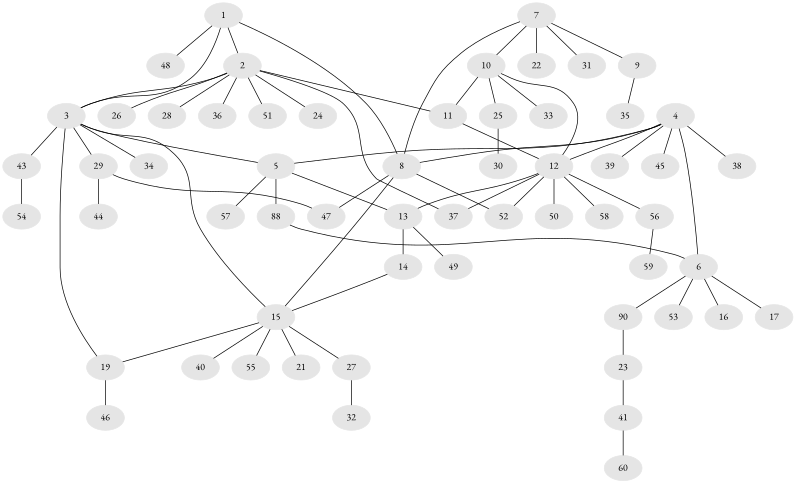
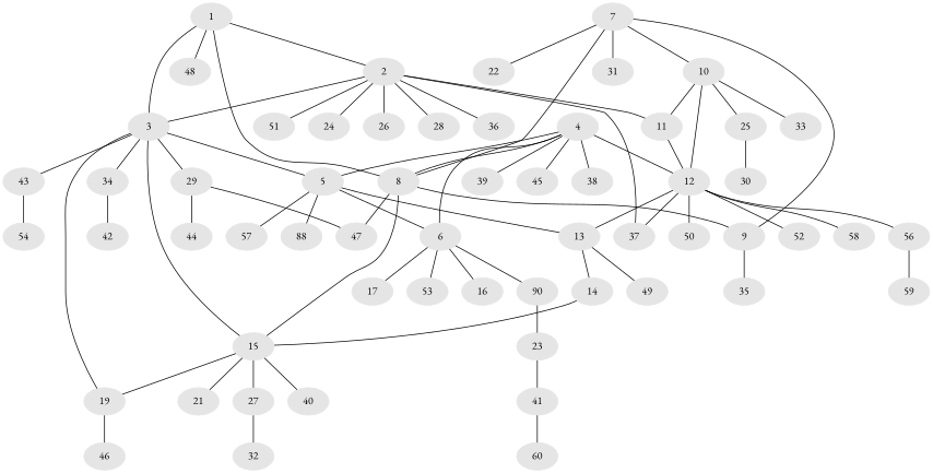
  graph {
    fontname="EB Garamond"
    node [color=gray90 fontname="EB Garamond" style=filled]
    edge [fontname="EB Garamond"]
    1
    2
    3
    8
    48
    11
    24
    26
    28
    36
    37
    51
    5
    15
    19
    29
    34
    43
    9
    47
    12
    6
    13
    n24 [label=88]
    57
    21
    27
    40
-   55
    46
    44
+   42
    54
    4
    38
    39
    45
    16
    17
    n40 [label=90]
    53
    50
    52
    56
    58
    14
    49
    23
    7
    10
    22
    31
    35
    25
    33
    30
    59
    32
    41
    60
    1 -- 2
    1 -- 3
    1 -- 8
    1 -- 48
    2 -- 3
    2 -- 11
    2 -- 24
    2 -- 26
    2 -- 28
    2 -- 36
    2 -- 37
    2 -- 51
    3 -- 5
    3 -- 15
    3 -- 19
    3 -- 29
    3 -- 34
    3 -- 43
    8 -- 15
-   8 -- 52
+   8 -- 9
    8 -- 47
    11 -- 12
-   n24 -- 6
+   5 -- 6
    5 -- 13
    5 -- n24
    5 -- 57
    15 -- 19
    15 -- 21
    15 -- 27
    15 -- 40
-   15 -- 55
    19 -- 46
    29 -- 47
    29 -- 44
+   34 -- 42
    43 -- 54
    9 -- 35
    12 -- 37
    12 -- 13
    12 -- 50
    12 -- 52
    12 -- 56
    12 -- 58
    6 -- 16
    6 -- 17
    6 -- n40
    6 -- 53
    13 -- 14
    13 -- 49
    27 -- 32
    4 -- 8
    4 -- 5
    4 -- 12
    4 -- 6
    4 -- 38
    4 -- 39
    4 -- 45
    n40 -- 23
    56 -- 59
    14 -- 15
    23 -- 41
    7 -- 8
    7 -- 9
    7 -- 10
    7 -- 22
    7 -- 31
    10 -- 11
    10 -- 12
    10 -- 25
    10 -- 33
    25 -- 30
    41 -- 60
  }
